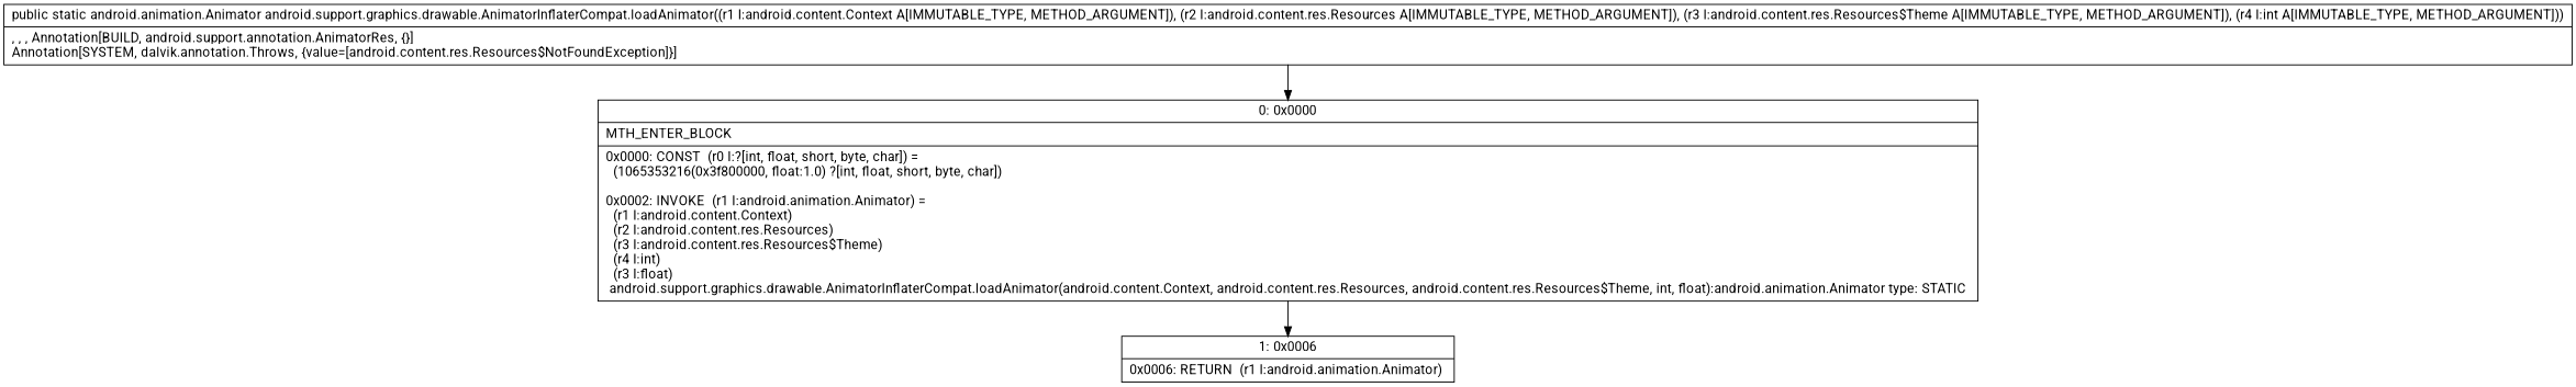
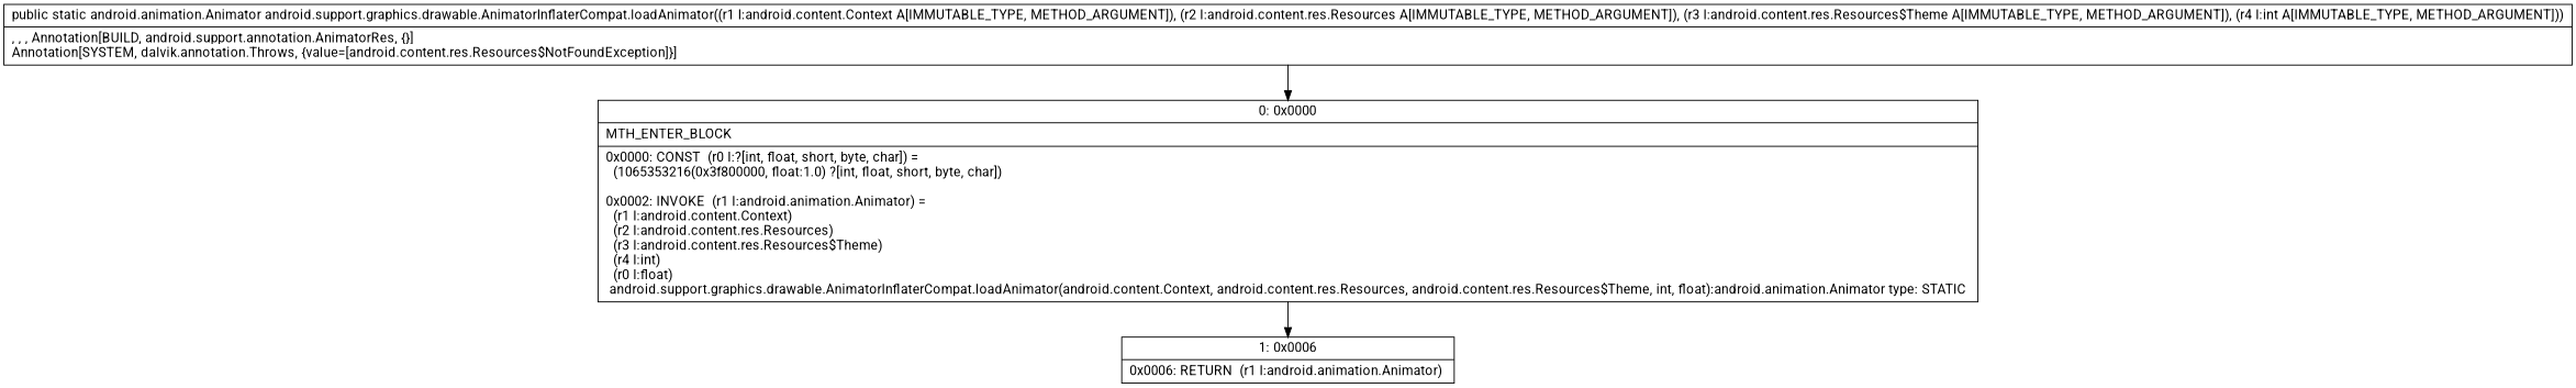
  digraph {
    fontname=Roboto
    node [shape=record fontname=Roboto]
    edge [fontname=Roboto]
-   n1 [label="{0\:\ 0x0000|MTH_ENTER_BLOCK\l|0x0000: CONST  (r0 I:?[int, float, short, byte, char]) = \l  (1065353216(0x3f800000, float:1.0) ?[int, float, short, byte, char])\l \l0x0002: INVOKE  (r1 I:android.animation.Animator) = \l  (r1 I:android.content.Context)\l  (r2 I:android.content.res.Resources)\l  (r3 I:android.content.res.Resources$Theme)\l  (r4 I:int)\l  (r3 I:float)\l android.support.graphics.drawable.AnimatorInflaterCompat.loadAnimator(android.content.Context, android.content.res.Resources, android.content.res.Resources$Theme, int, float):android.animation.Animator type: STATIC \l}"]
+   n1 [label="{0\:\ 0x0000|MTH_ENTER_BLOCK\l|0x0000: CONST  (r0 I:?[int, float, short, byte, char]) = \l  (1065353216(0x3f800000, float:1.0) ?[int, float, short, byte, char])\l \l0x0002: INVOKE  (r1 I:android.animation.Animator) = \l  (r1 I:android.content.Context)\l  (r2 I:android.content.res.Resources)\l  (r3 I:android.content.res.Resources$Theme)\l  (r4 I:int)\l  (r0 I:float)\l android.support.graphics.drawable.AnimatorInflaterCompat.loadAnimator(android.content.Context, android.content.res.Resources, android.content.res.Resources$Theme, int, float):android.animation.Animator type: STATIC \l}"]
    n2 [label="{1\:\ 0x0006|0x0006: RETURN  (r1 I:android.animation.Animator) \l}"]
    n3 [label="{public static android.animation.Animator android.support.graphics.drawable.AnimatorInflaterCompat.loadAnimator((r1 I:android.content.Context A[IMMUTABLE_TYPE, METHOD_ARGUMENT]), (r2 I:android.content.res.Resources A[IMMUTABLE_TYPE, METHOD_ARGUMENT]), (r3 I:android.content.res.Resources$Theme A[IMMUTABLE_TYPE, METHOD_ARGUMENT]), (r4 I:int A[IMMUTABLE_TYPE, METHOD_ARGUMENT]))  | , , , Annotation[BUILD, android.support.annotation.AnimatorRes, \{\}]\lAnnotation[SYSTEM, dalvik.annotation.Throws, \{value=[android.content.res.Resources$NotFoundException]\}]\l}"]
    n1 -> n2
    n3 -> n1
  }
